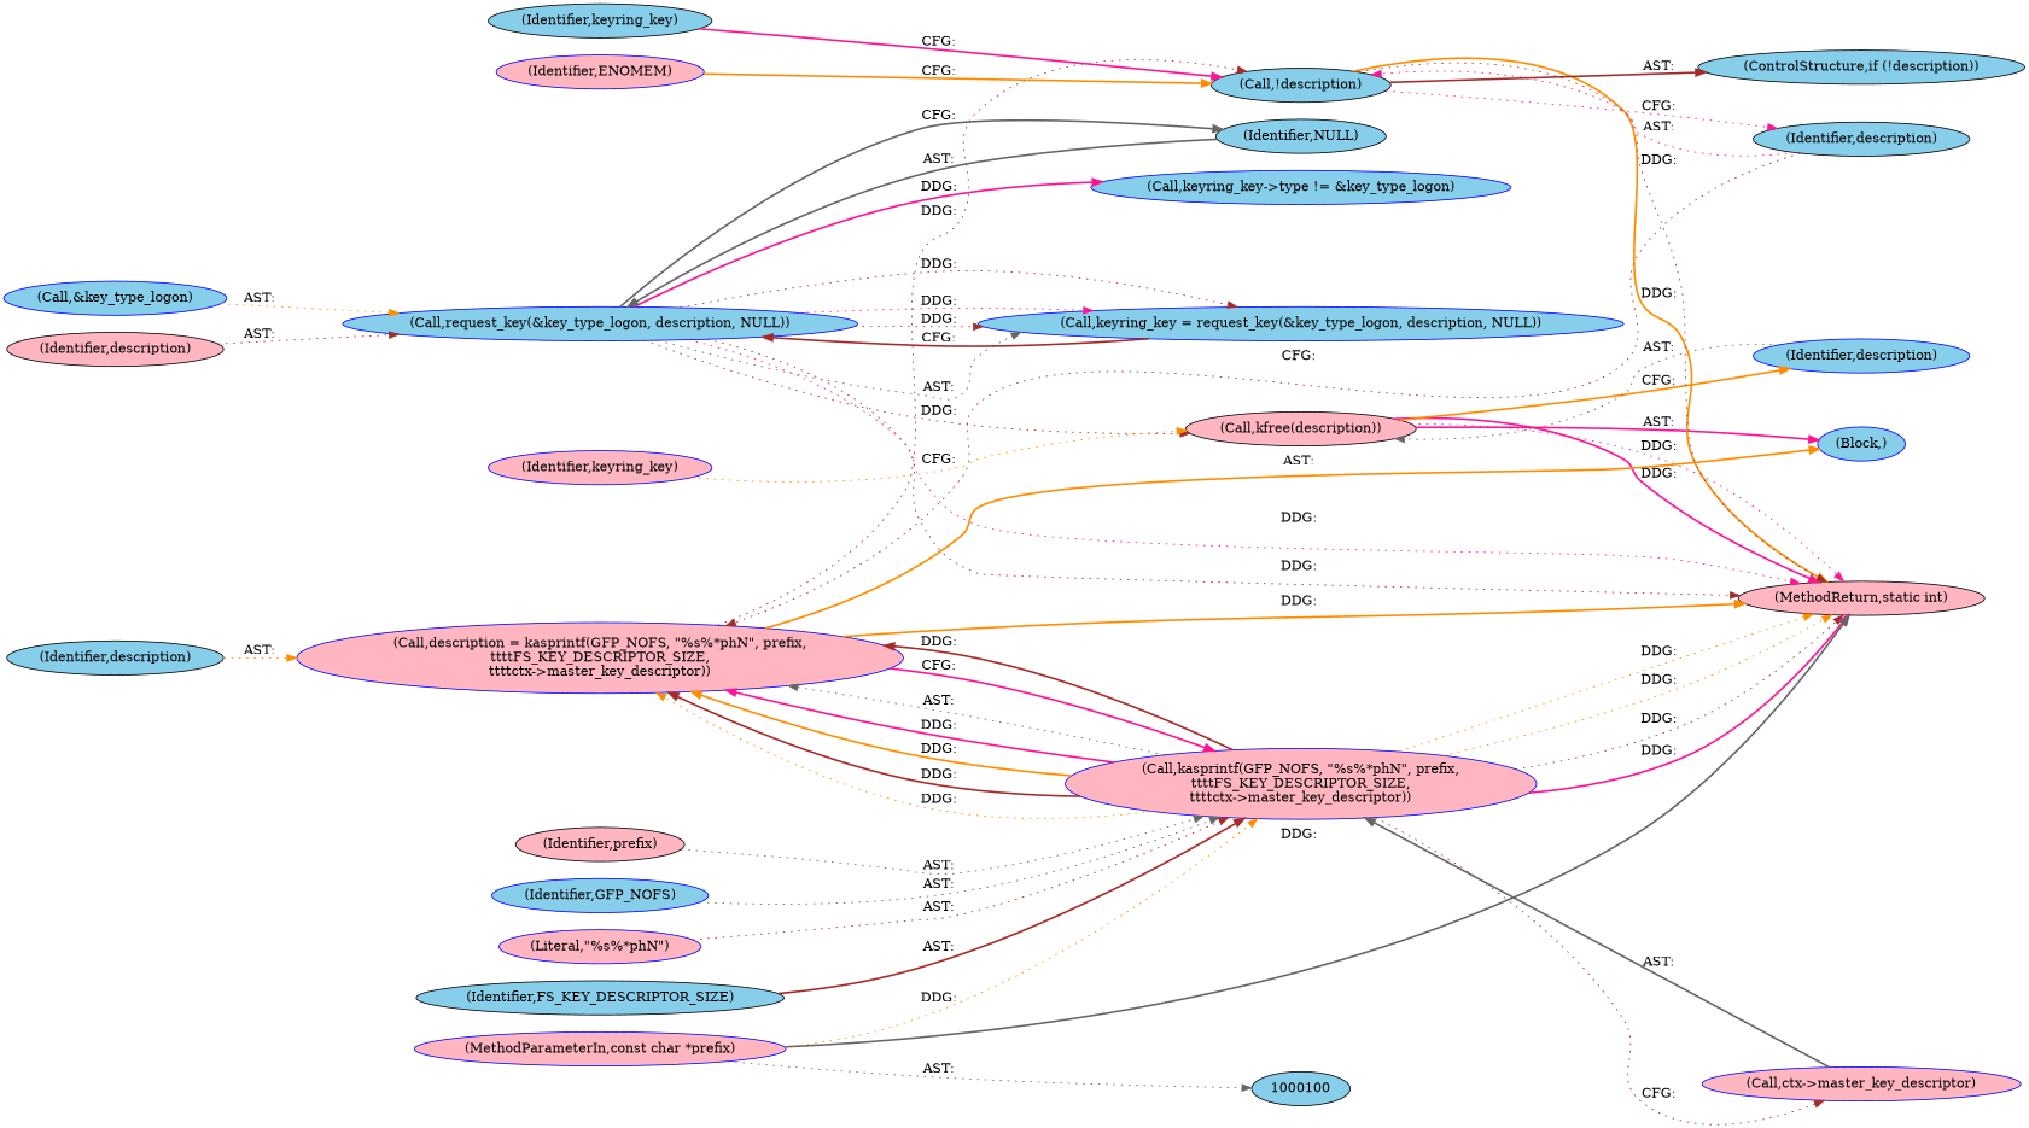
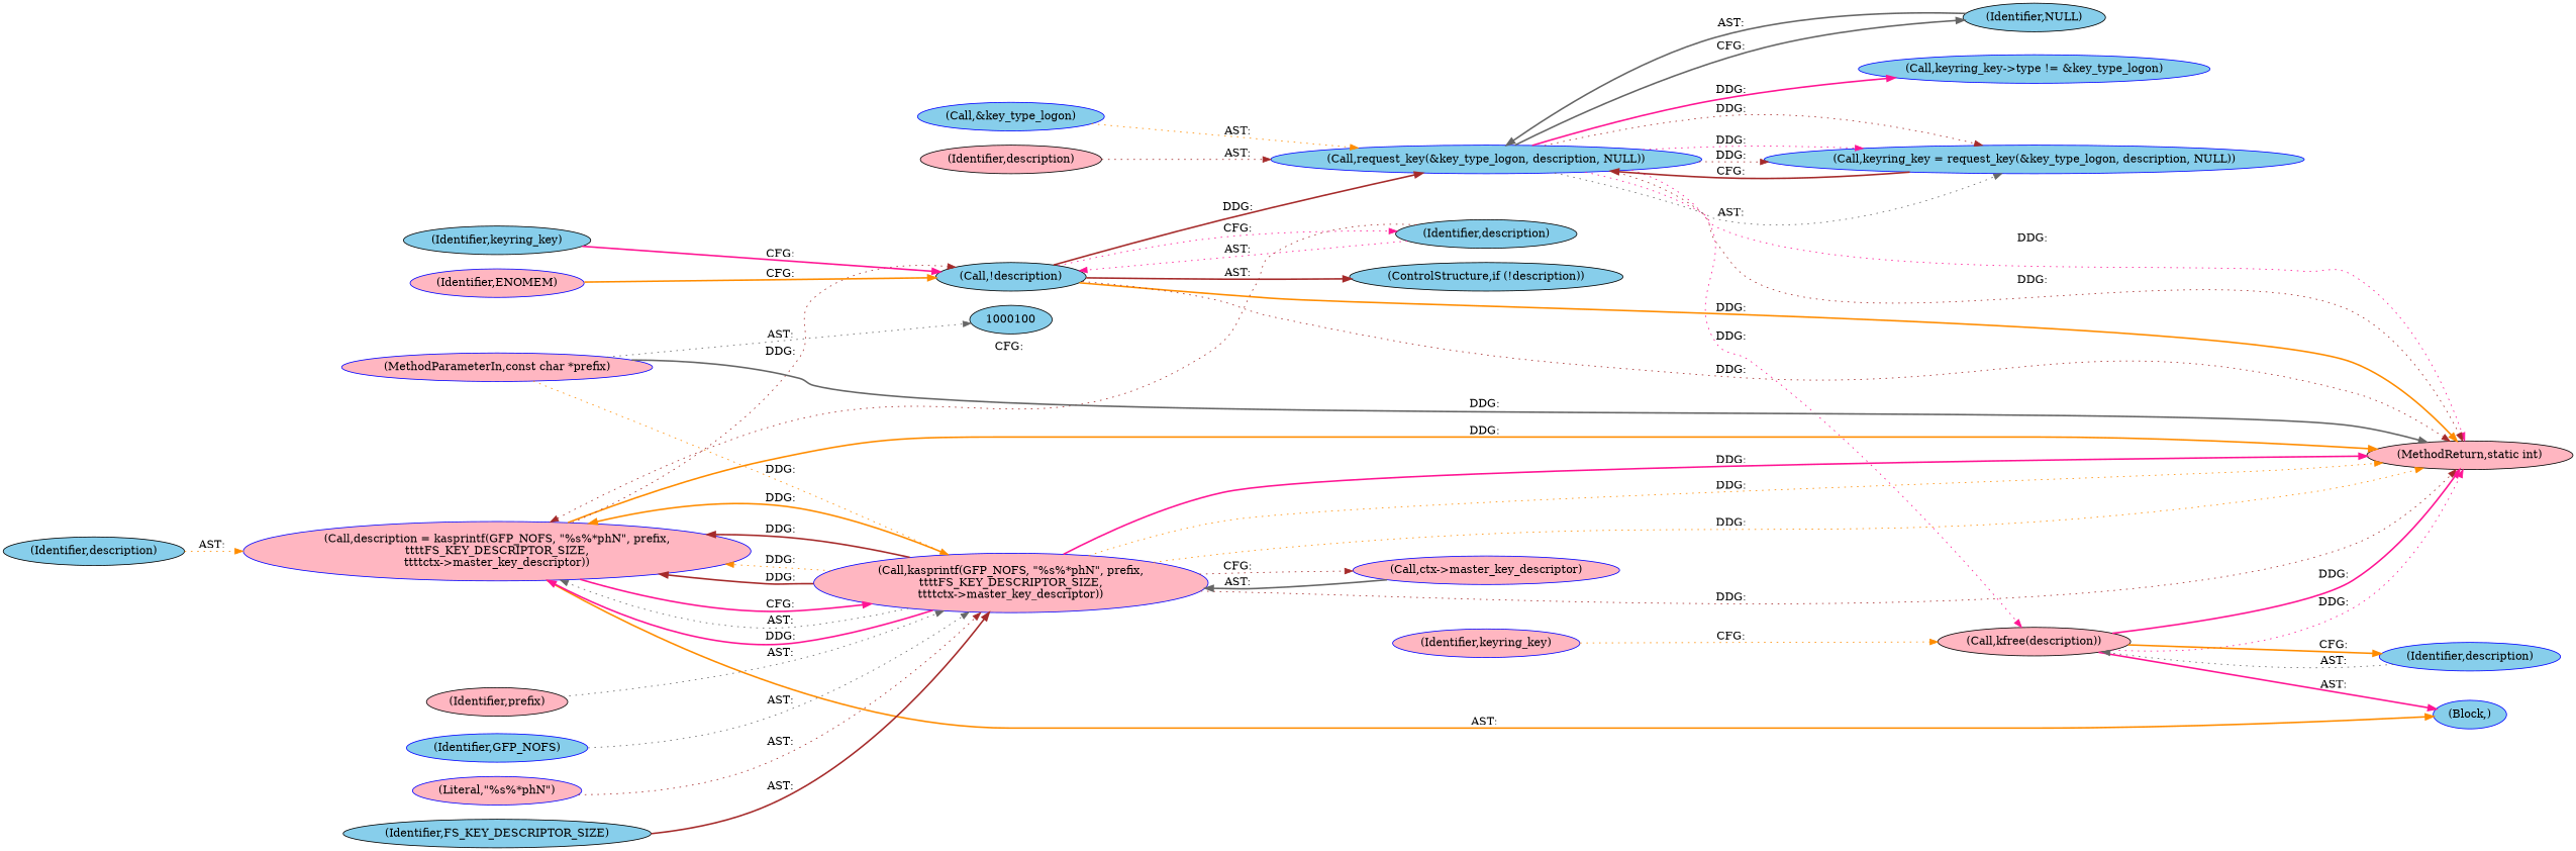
  digraph {
    rankdir=LR
    node [color=blue fillcolor=skyblue style=filled]
    edge [color=brown style=dotted]
    n1 [color=black fillcolor=lightpink label="(Call,kfree(description))"]
    n2 [label="(Block,)"]
    n3 [color=black fillcolor=lightpink label="(MethodReturn,static int)"]
    n4 [label="(Identifier,description)"]
    n5 [label="(Call,request_key(&key_type_logon, description, NULL))"]
    n6 [color=black label="(Identifier,NULL)"]
    n7 [label="(Call,keyring_key->type != &key_type_logon)"]
    n8 [label="(Call,keyring_key = request_key(&key_type_logon, description, NULL))"]
    n9 [color=black label="(Call,!description)"]
    n10 [color=black label="(Identifier,description)"]
    n11 [color=black label="(ControlStructure,if (!description))"]
    n12 [fillcolor=lightpink label="(Call,description = kasprintf(GFP_NOFS, \"%s%*phN\", prefix,\n\t\t\t\tFS_KEY_DESCRIPTOR_SIZE,\n\t\t\t\tctx->master_key_descriptor))"]
    n13 [fillcolor=lightpink label="(Call,kasprintf(GFP_NOFS, \"%s%*phN\", prefix,\n\t\t\t\tFS_KEY_DESCRIPTOR_SIZE,\n\t\t\t\tctx->master_key_descriptor))"]
    n14 [fillcolor=lightpink label="(Call,ctx->master_key_descriptor)"]
    n15 [fillcolor=lightpink label="(MethodParameterIn,const char *prefix)"]
    1000100 [color=black]
    n17 [color=black fillcolor=lightpink label="(Identifier,prefix)"]
    n18 [label="(Identifier,GFP_NOFS)"]
    n19 [color=black label="(Identifier,keyring_key)"]
    n20 [fillcolor=lightpink label="(Literal,\"%s%*phN\")"]
    n21 [fillcolor=lightpink label="(Identifier,keyring_key)"]
    n22 [fillcolor=lightpink label="(Identifier,ENOMEM)"]
    n23 [label="(Call,&key_type_logon)"]
    n24 [color=black label="(Identifier,FS_KEY_DESCRIPTOR_SIZE)"]
    n25 [color=black label="(Identifier,description)"]
    n26 [color=black fillcolor=lightpink label="(Identifier,description)"]
    n1 -> n2 [color=deeppink label="AST: " style=bold]
    n1 -> n3 [color=deeppink label="DDG: " style=bold]
    n1 -> n3 [color=deeppink label="DDG: "]
    n1 -> n4 [color=darkorange label="CFG: " style=bold]
    n4 -> n1 [color=gray40 label="AST: "]
-   n5 -> n1 [label="DDG: "]
+   n5 -> n1 [color=deeppink label="DDG: "]
    n5 -> n3 [color=deeppink label="DDG: "]
    n5 -> n3 [label="DDG: "]
    n5 -> n6 [color=gray40 label="CFG: " style=bold]
    n5 -> n7 [color=deeppink label="DDG: " style=bold]
    n5 -> n8 [color=gray40 label="AST: "]
    n5 -> n8 [label="DDG: "]
    n5 -> n8 [color=deeppink label="DDG: "]
    n5 -> n8 [label="DDG: "]
    n6 -> n5 [color=gray40 label="AST: " style=bold]
    n8 -> n5 [label="CFG: " style=bold]
    n9 -> n3 [color=darkorange label="DDG: " style=bold]
    n9 -> n3 [label="DDG: "]
+   n9 -> n5 [label="DDG: " style=bold]
    n9 -> n10 [color=deeppink label="CFG: "]
    n9 -> n11 [label="AST: " style=bold]
    n10 -> n9 [color=deeppink label="AST: "]
    n10 -> n12 [label="CFG: "]
    n12 -> n2 [color=darkorange label="AST: " style=bold]
    n12 -> n3 [color=darkorange label="DDG: " style=bold]
    n12 -> n9 [label="DDG: "]
    n12 -> n13 [color=deeppink label="CFG: " style=bold]
    n13 -> n3 [label="DDG: "]
    n13 -> n3 [color=deeppink label="DDG: " style=bold]
    n13 -> n3 [color=darkorange label="DDG: "]
    n13 -> n3 [color=darkorange label="DDG: "]
    n13 -> n12 [color=gray40 label="AST: "]
    n13 -> n12 [color=deeppink label="DDG: " style=bold]
    n13 -> n12 [color=darkorange label="DDG: " style=bold]
    n13 -> n12 [label="DDG: " style=bold]
    n13 -> n12 [color=darkorange label="DDG: "]
    n13 -> n12 [label="DDG: " style=bold]
    n13 -> n14 [label="CFG: "]
    n14 -> n13 [color=gray40 label="AST: " style=bold]
    n15 -> n3 [color=gray40 label="DDG: " style=bold]
    n15 -> n13 [color=darkorange label="DDG: "]
    n15 -> 1000100 [color=gray40 label="AST: "]
    n17 -> n13 [color=gray40 label="AST: "]
    n18 -> n13 [color=gray40 label="AST: "]
    n19 -> n9 [color=deeppink label="CFG: " style=bold]
    n20 -> n13 [label="AST: "]
    n21 -> n1 [color=darkorange label="CFG: "]
    n22 -> n9 [color=darkorange label="CFG: " style=bold]
    n23 -> n5 [color=darkorange label="AST: "]
    n24 -> n13 [label="AST: " style=bold]
    n25 -> n12 [color=darkorange label="AST: "]
    n26 -> n5 [label="AST: "]
  }
